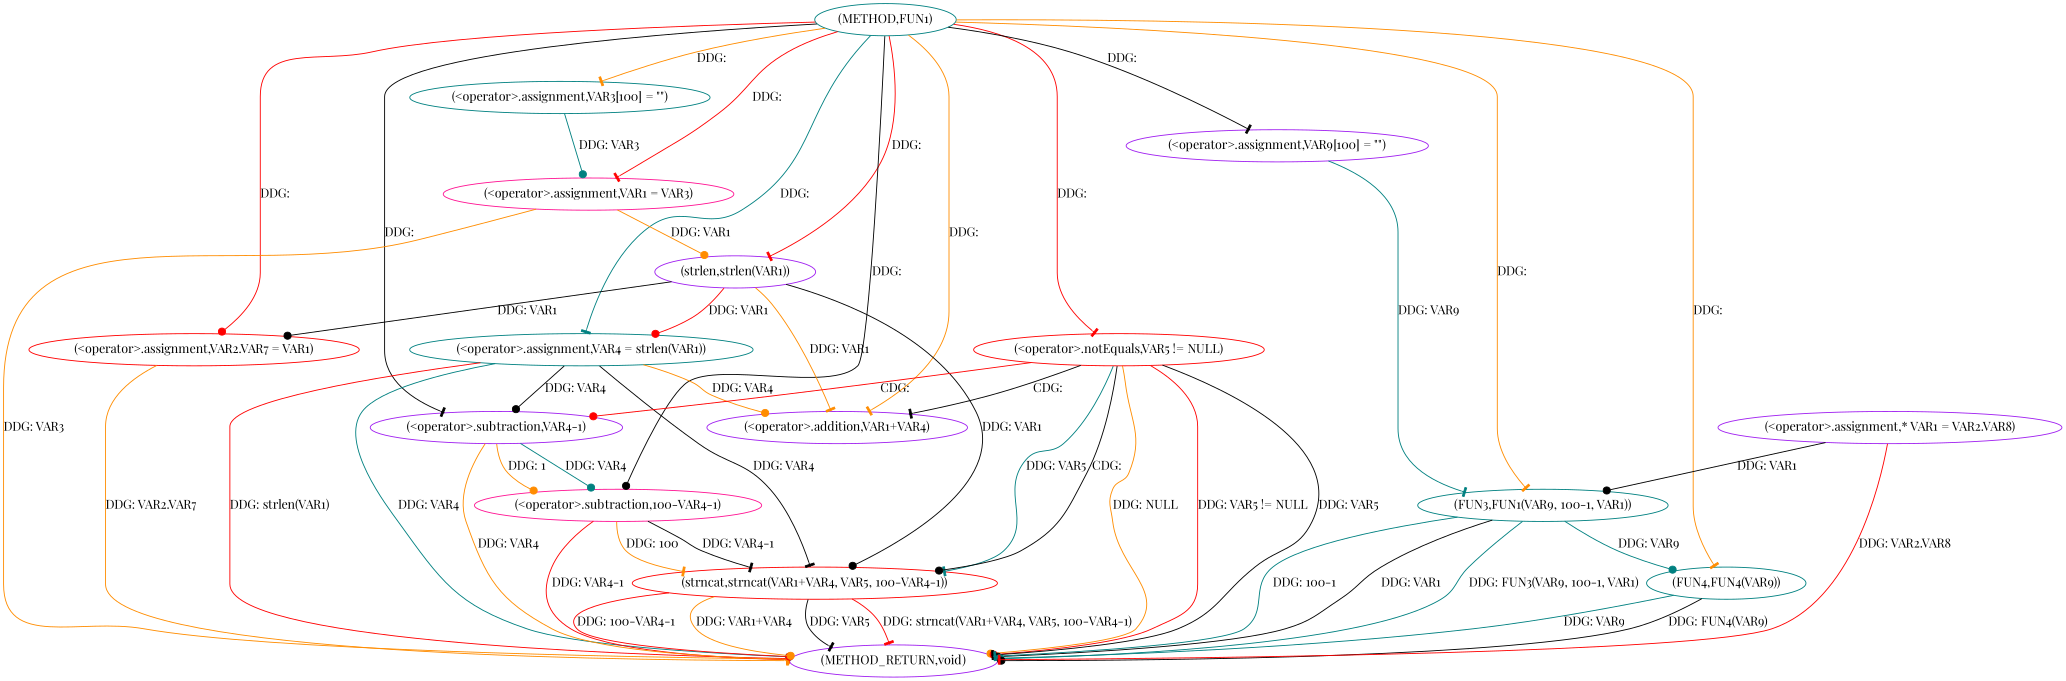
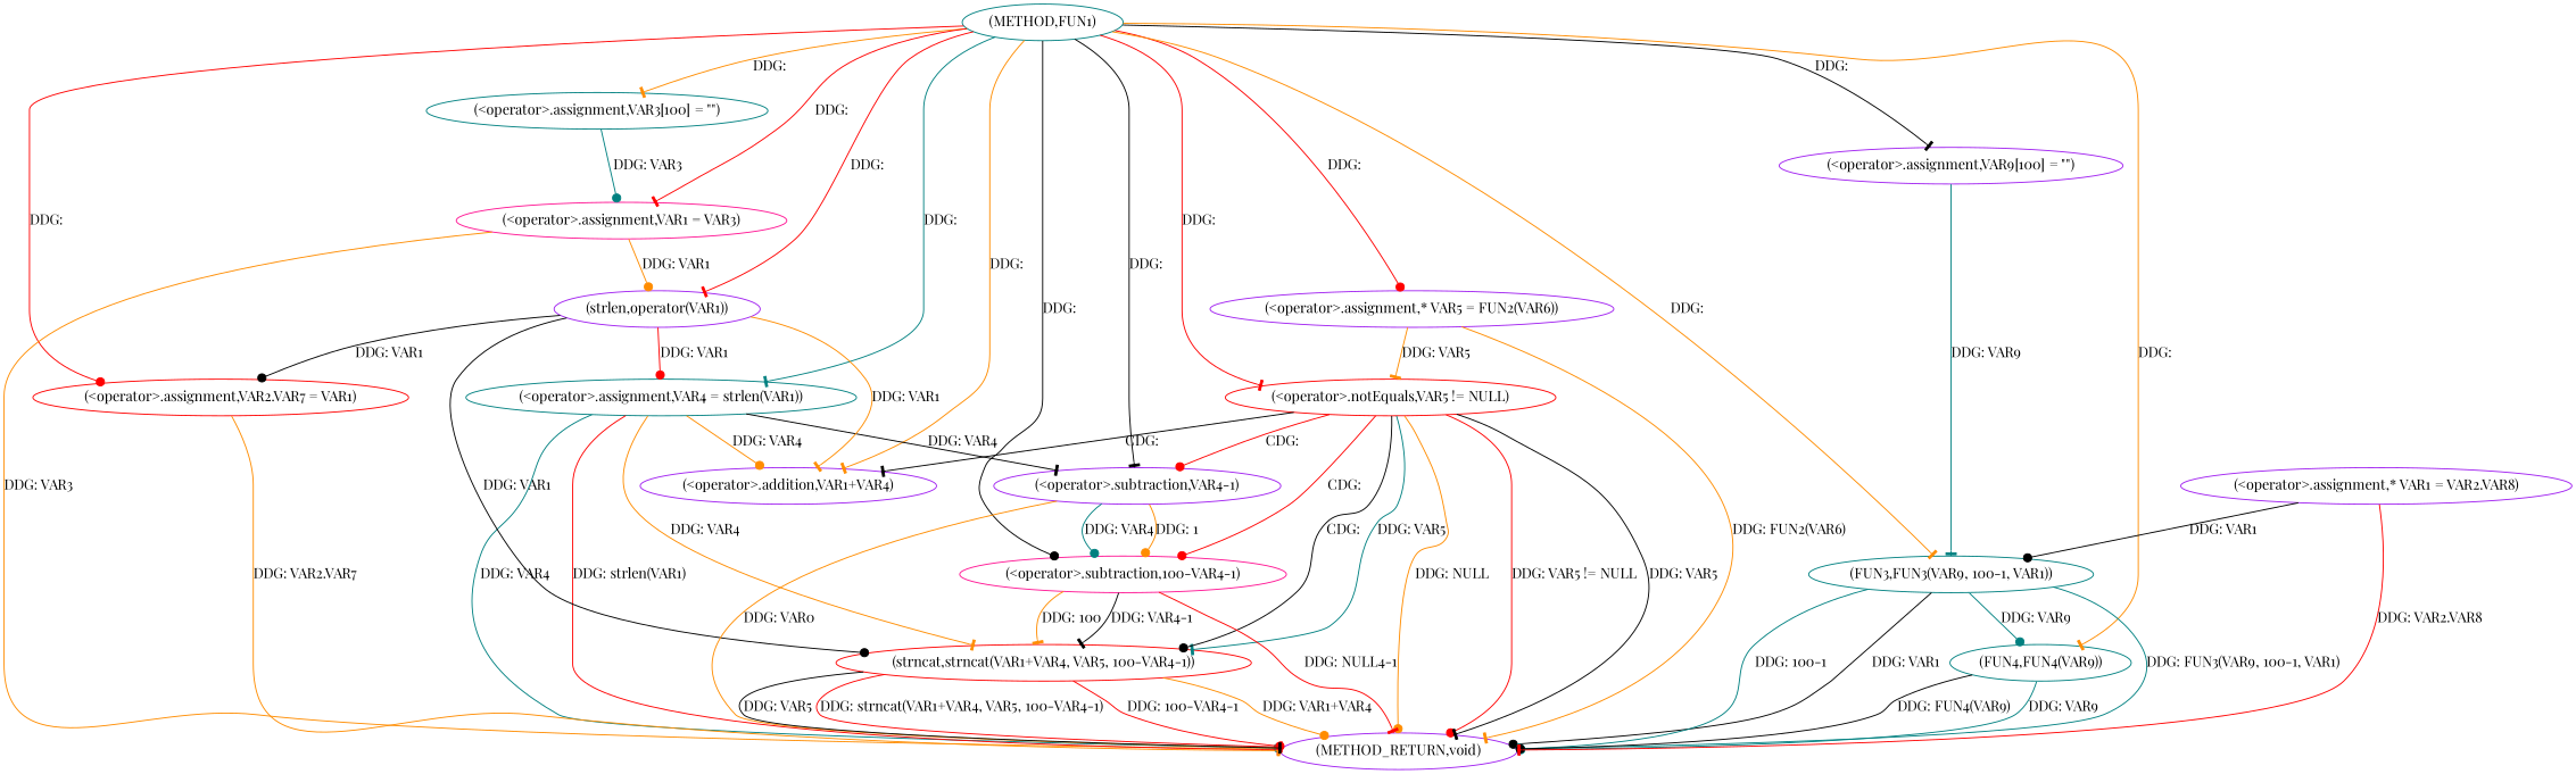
  digraph {
    fontname="Playfair Display"
    node [color=purple fontname="Playfair Display"]
    edge [arrowhead=tee color=darkorange fontname="Playfair Display"]
    n1 [color=teal label="(METHOD,FUN1)"]
    n2 [color=teal label="(<operator>.assignment,VAR3[100] = \"\")"]
    n3 [color=deeppink label="(<operator>.assignment,VAR1 = VAR3)"]
    n4 [color=teal label="(<operator>.assignment,VAR4 = strlen(VAR1))"]
-   n5 [label="(strlen,strlen(VAR1))"]
+   n5 [label="(strlen,operator(VAR1))"]
+   n6 [label="(<operator>.assignment,* VAR5 = FUN2(VAR6))"]
    n7 [color=red label="(<operator>.notEquals,VAR5 != NULL)"]
    n8 [label="(<operator>.addition,VAR1+VAR4)"]
    n9 [color=deeppink label="(<operator>.subtraction,100-VAR4-1)"]
    n10 [label="(<operator>.subtraction,VAR4-1)"]
    n11 [color=red label="(<operator>.assignment,VAR2.VAR7 = VAR1)"]
    n12 [label="(<operator>.assignment,VAR9[100] = \"\")"]
-   n13 [color=teal label="(FUN3,FUN1(VAR9, 100-1, VAR1))"]
+   n13 [color=teal label="(FUN3,FUN3(VAR9, 100-1, VAR1))"]
    n14 [color=teal label="(FUN4,FUN4(VAR9))"]
    n15 [label="(METHOD_RETURN,void)"]
    n16 [color=red label="(strncat,strncat(VAR1+VAR4, VAR5, 100-VAR4-1))"]
    n17 [label="(<operator>.assignment,* VAR1 = VAR2.VAR8)"]
    n1 -> n2 [label="DDG: "]
    n1 -> n3 [color=red label="DDG: "]
    n1 -> n4 [color=teal label="DDG: "]
    n1 -> n5 [color=red label="DDG: "]
+   n1 -> n6 [arrowhead=dot color=red label="DDG: "]
    n1 -> n7 [color=red label="DDG: "]
    n1 -> n8 [label="DDG: "]
    n1 -> n9 [arrowhead=dot color=black label="DDG: "]
    n1 -> n10 [color=black label="DDG: "]
    n1 -> n11 [arrowhead=dot color=red label="DDG: "]
    n1 -> n12 [color=black label="DDG: "]
    n1 -> n13 [label="DDG: "]
    n1 -> n14 [label="DDG: "]
    n2 -> n3 [arrowhead=dot color=teal label="DDG: VAR3"]
    n3 -> n5 [arrowhead=dot label="DDG: VAR1"]
    n3 -> n15 [label="DDG: VAR3"]
    n4 -> n8 [arrowhead=dot label="DDG: VAR4"]
-   n4 -> n10 [arrowhead=dot color=black label="DDG: VAR4"]
+   n4 -> n10 [color=black label="DDG: VAR4"]
    n4 -> n15 [arrowhead=dot color=teal label="DDG: VAR4"]
    n4 -> n15 [color=red label="DDG: strlen(VAR1)"]
-   n4 -> n16 [color=black label="DDG: VAR4"]
+   n4 -> n16 [label="DDG: VAR4"]
    n5 -> n4 [arrowhead=dot color=red label="DDG: VAR1"]
    n5 -> n8 [label="DDG: VAR1"]
    n5 -> n11 [arrowhead=dot color=black label="DDG: VAR1"]
    n5 -> n16 [arrowhead=dot color=black label="DDG: VAR1"]
+   n6 -> n7 [label="DDG: VAR5"]
+   n6 -> n15 [label="DDG: FUN2(VAR6)"]
    n7 -> n8 [color=black label="CDG: "]
+   n7 -> n9 [arrowhead=dot color=red label="CDG: "]
    n7 -> n10 [arrowhead=dot color=red label="CDG: "]
    n7 -> n15 [arrowhead=dot label="DDG: NULL"]
    n7 -> n15 [arrowhead=dot color=red label="DDG: VAR5 != NULL"]
    n7 -> n15 [color=black label="DDG: VAR5"]
    n7 -> n16 [color=teal label="DDG: VAR5"]
    n7 -> n16 [arrowhead=dot color=black label="CDG: "]
-   n9 -> n15 [color=red label="DDG: VAR4-1"]
+   n9 -> n15 [color=red label="DDG: NULL4-1"]
    n9 -> n16 [label="DDG: 100"]
    n9 -> n16 [color=black label="DDG: VAR4-1"]
    n10 -> n9 [arrowhead=dot color=teal label="DDG: VAR4"]
    n10 -> n9 [arrowhead=dot label="DDG: 1"]
-   n10 -> n15 [label="DDG: VAR4"]
+   n10 -> n15 [label="DDG: VAR0"]
    n11 -> n15 [label="DDG: VAR2.VAR7"]
    n12 -> n13 [color=teal label="DDG: VAR9"]
    n13 -> n14 [arrowhead=dot color=teal label="DDG: VAR9"]
    n13 -> n15 [arrowhead=dot color=black label="DDG: VAR1"]
    n13 -> n15 [arrowhead=dot color=teal label="DDG: FUN3(VAR9, 100-1, VAR1)"]
    n13 -> n15 [color=teal label="DDG: 100-1"]
    n14 -> n15 [arrowhead=dot color=teal label="DDG: VAR9"]
    n14 -> n15 [arrowhead=dot color=black label="DDG: FUN4(VAR9)"]
    n16 -> n15 [color=red label="DDG: strncat(VAR1+VAR4, VAR5, 100-VAR4-1)"]
    n16 -> n15 [arrowhead=dot color=red label="DDG: 100-VAR4-1"]
    n16 -> n15 [arrowhead=dot label="DDG: VAR1+VAR4"]
    n16 -> n15 [color=black label="DDG: VAR5"]
    n17 -> n13 [arrowhead=dot color=black label="DDG: VAR1"]
    n17 -> n15 [color=red label="DDG: VAR2.VAR8"]
  }
